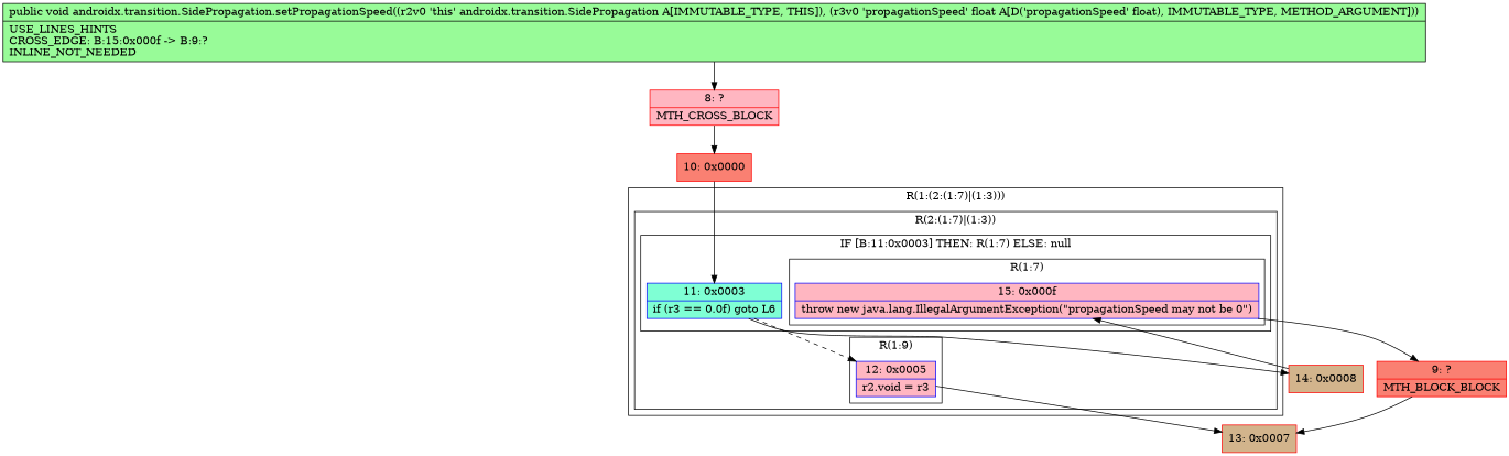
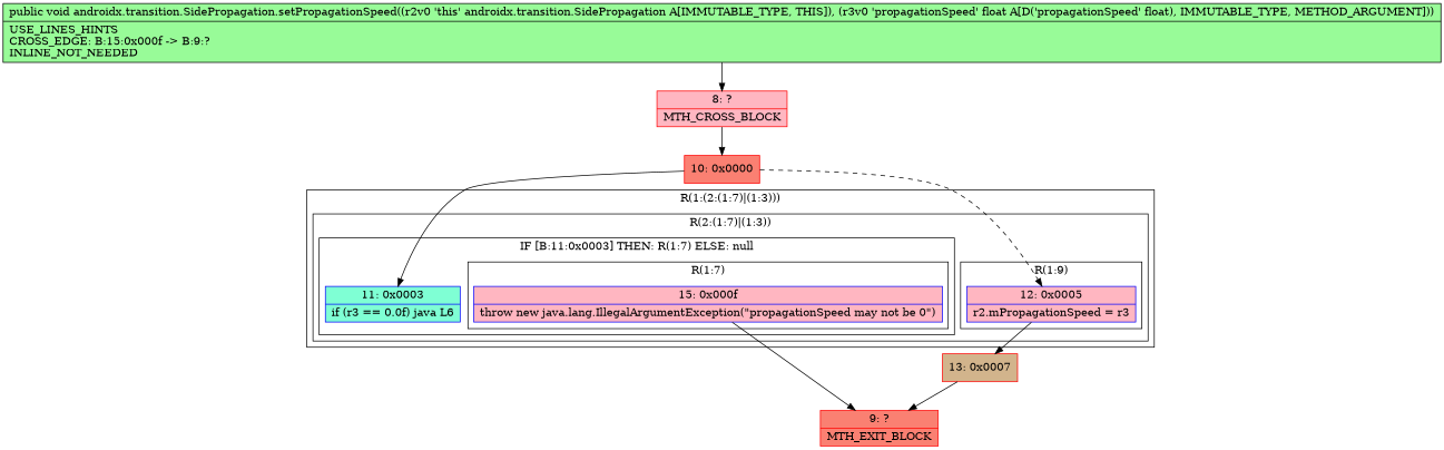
  digraph {
    node [color=red fillcolor=lightpink shape=record style=filled]
    n1 [color=blue label="{15\:\ 0x000f|throw new java.lang.IllegalArgumentException(\"propagationSpeed may not be 0\")\l}"]
-   n2 [color=blue fillcolor=aquamarine label="{11\:\ 0x0003|if (r3 == 0.0f) goto L6\l}"]
-   n3 [color=blue label="{12\:\ 0x0005|r2.void = r3\l}"]
-   n4 [fillcolor=salmon label="{9\:\ ?|MTH_BLOCK_BLOCK\l}"]
-   n5 [fillcolor=tan label="{14\:\ 0x0008}"]
+   n2 [color=blue fillcolor=aquamarine label="{11\:\ 0x0003|if (r3 == 0.0f) java L6\l}"]
+   n3 [color=blue label="{12\:\ 0x0005|r2.mPropagationSpeed = r3\l}"]
+   n4 [fillcolor=salmon label="{9\:\ ?|MTH_EXIT_BLOCK\l}"]
    n6 [fillcolor=tan label="{13\:\ 0x0007}"]
    n7 [label="{8\:\ ?|MTH_CROSS_BLOCK\l}"]
    n8 [fillcolor=salmon label="{10\:\ 0x0000}"]
    n9 [fillcolor=palegreen label="{public void androidx.transition.SidePropagation.setPropagationSpeed((r2v0 'this' androidx.transition.SidePropagation A[IMMUTABLE_TYPE, THIS]), (r3v0 'propagationSpeed' float A[D('propagationSpeed' float), IMMUTABLE_TYPE, METHOD_ARGUMENT]))  | USE_LINES_HINTS\lCROSS_EDGE: B:15:0x000f \-\> B:9:?\lINLINE_NOT_NEEDED\l}" color=""]
    subgraph cluster_1 {
      label="R(1:(2:(1:7)|(1:3)))"
      subgraph cluster_2 {
        label="R(2:(1:7)|(1:3))"
        subgraph cluster_3 {
          label="IF [B:11:0x0003] THEN: R(1:7) ELSE: null"
          n2
          subgraph cluster_4 {
            label="R(1:7)"
            n1
          }
        }
        subgraph cluster_5 {
          label="R(1:9)"
          n3
        }
      }
    }
    n1 -> n4
-   n2 -> n3 [style=dashed]
-   n2 -> n5
+   n8 -> n3 [style=dashed]
    n3 -> n6
-   n5 -> n1
-   n4 -> n6
+   n6 -> n4
    n7 -> n8
    n8 -> n2
    n9 -> n7
  }
